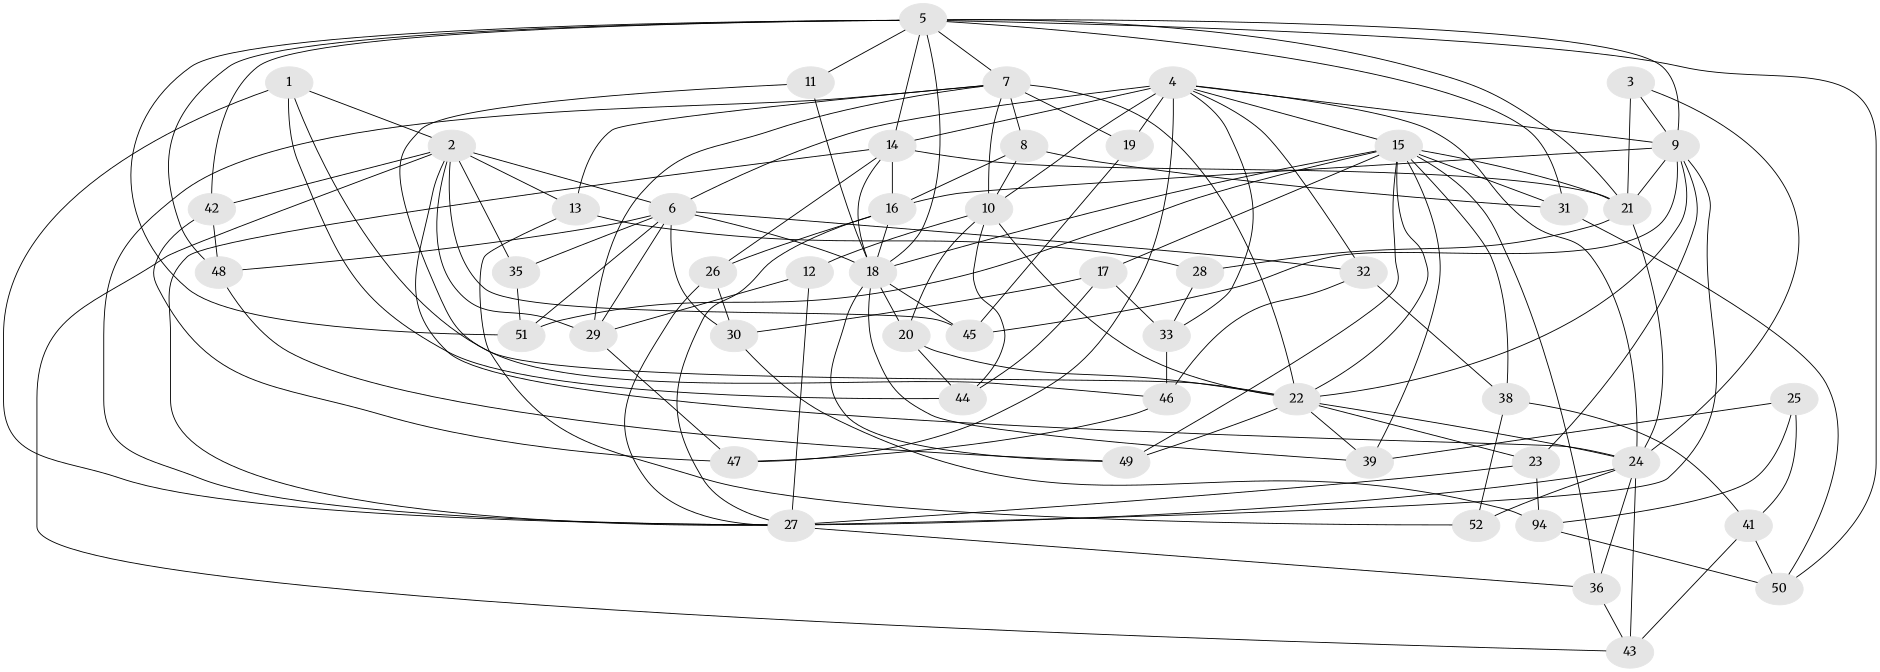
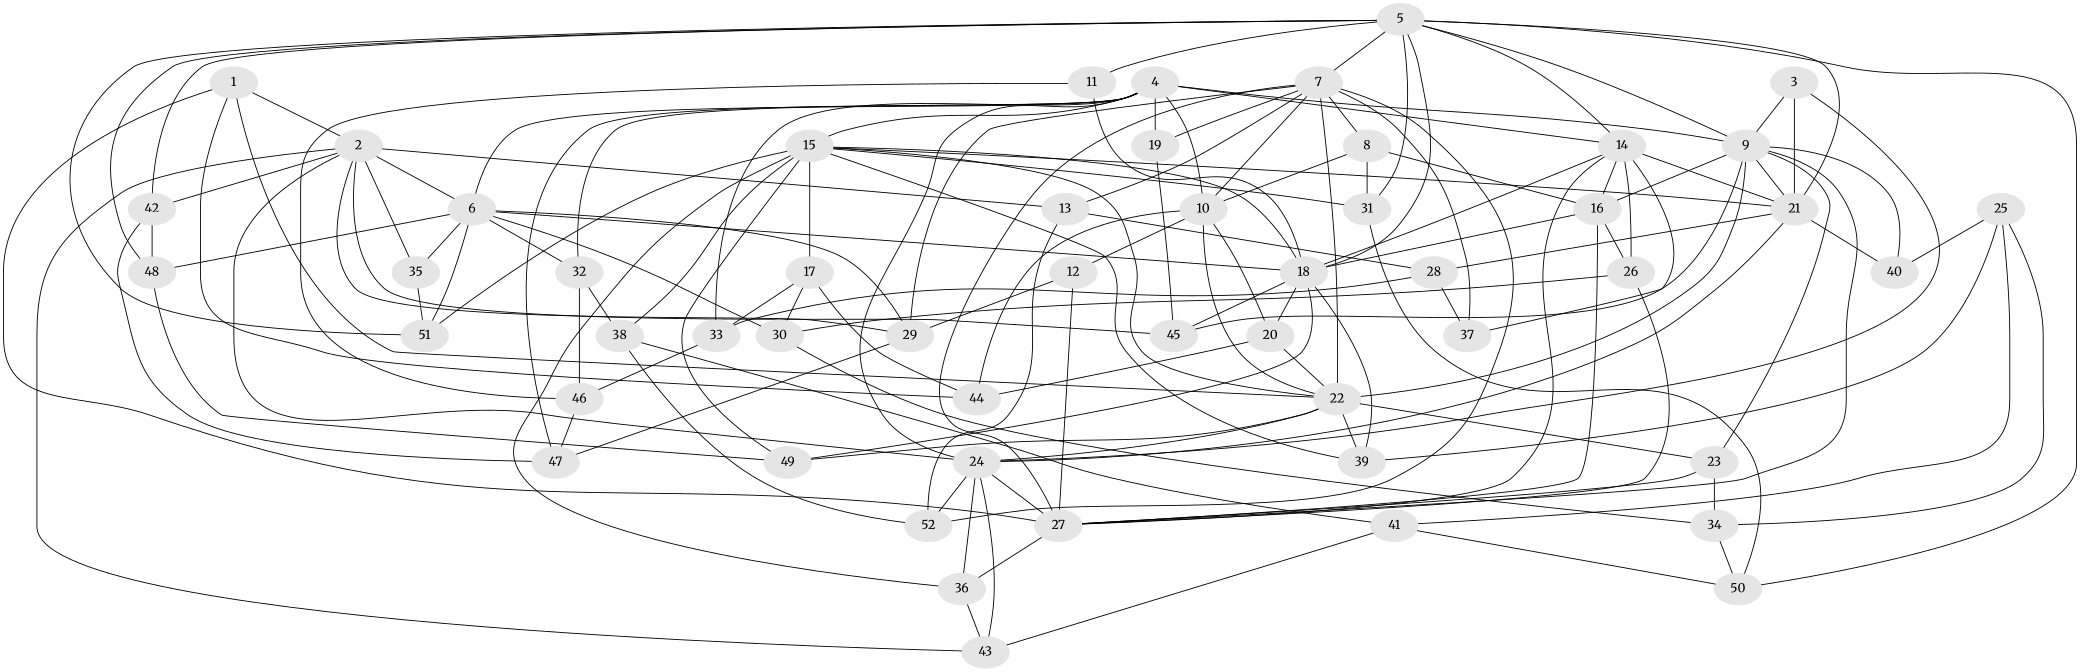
  graph {
    fontname=Merriweather
    node [color=gray90 fontname=Merriweather style=filled]
    edge [fontname=Merriweather weight=1.0]
    1
    2
    22
    27
    44
    6
    13
    24
    29
    35
    42
    43
    45
    23
    39
    49
    36
    32
    18
    48
    51
    30
    52
    28
    47
    3
    9
    21
    16
+   40
    4
    10
    14
    15
    19
    33
    12
    20
+   37
    26
    31
    17
    38
    46
    5
    7
    11
    50
    8
-   34 [label=94]
+   34
    41
    25
    1 -- 2
    1 -- 22
    1 -- 27
    1 -- 44
    2 -- 6 [weight=2.0]
    2 -- 13
    2 -- 24
    2 -- 29
    2 -- 35
    2 -- 42
    2 -- 43
    2 -- 45
    22 -- 24
    22 -- 23
    22 -- 39
    22 -- 49
    27 -- 36
    6 -- 29
    6 -- 35
    6 -- 32
    6 -- 18
    6 -- 48
    6 -- 51
    6 -- 30
    13 -- 52
    13 -- 28
    24 -- 27 [weight=2.0]
    24 -- 43
    24 -- 36
    24 -- 52
    29 -- 47
    35 -- 51
    42 -- 48
    42 -- 47
    23 -- 27
    23 -- 34
    36 -- 43
    32 -- 38
    32 -- 46
    18 -- 45
    18 -- 39
    18 -- 49
    18 -- 20
    48 -- 49
    30 -- 34
    28 -- 33
+   28 -- 37
    3 -- 24
    3 -- 9
    3 -- 21 [weight=2.0]
    9 -- 22
    9 -- 27
    9 -- 45
    9 -- 23
    9 -- 21
    9 -- 16
+   9 -- 40 [weight=2.0]
    21 -- 24
    21 -- 28
+   21 -- 40
    16 -- 27
    16 -- 18
    16 -- 26
    4 -- 6
    4 -- 24
    4 -- 32
    4 -- 47
    4 -- 9
    4 -- 10 [weight=2.0]
    4 -- 14
    4 -- 15
    4 -- 19 [weight=2.0]
    4 -- 33
    10 -- 22
    10 -- 44
    10 -- 12
    10 -- 20
    14 -- 27
    14 -- 18
    14 -- 21 [weight=2.0]
    14 -- 16
+   14 -- 37 [weight=2.0]
    14 -- 26
    15 -- 22
    15 -- 39
    15 -- 49
    15 -- 36
    15 -- 18
    15 -- 51
    15 -- 21 [weight=2.0]
    15 -- 31
    15 -- 17
    15 -- 38
    19 -- 45
    33 -- 46
    12 -- 27 [weight=2.0]
    12 -- 29
    20 -- 22
    20 -- 44
    26 -- 27
    26 -- 30
    31 -- 50
    17 -- 44
    17 -- 30
    17 -- 33
    38 -- 52
    38 -- 41
    46 -- 47
    5 -- 42
    5 -- 18
    5 -- 48
    5 -- 51
    5 -- 9
    5 -- 21
    5 -- 14
    5 -- 31
    5 -- 7
    5 -- 11 [weight=2.0]
    5 -- 50
    7 -- 22 [weight=3.0]
    7 -- 27
    7 -- 13
    7 -- 29
+   7 -- 52
    7 -- 10
    7 -- 19
+   7 -- 37
    7 -- 8
    11 -- 18
    11 -- 46
    8 -- 16
    8 -- 10
    8 -- 31
    34 -- 50
    41 -- 43
    41 -- 50
    25 -- 39
+   25 -- 40
    25 -- 34
    25 -- 41
  }
